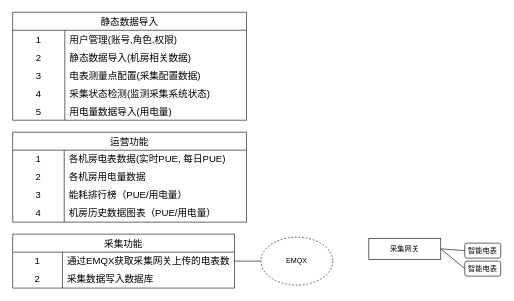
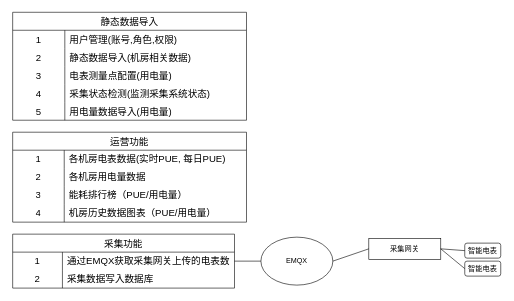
  <mxCell id="0" />
  <mxCell id="1" parent="0" />
  <mxCell id="2" value="静态数据导入" style="shape=table;startSize=30;container=1;collapsible=0;childLayout=tableLayout;fixedRows=1;rowLines=0;fontStyle=0;strokeColor=default;fontSize=16;" parent="1" vertex="1"><mxGeometry y="20" width="390" height="180" as="geometry" x="20" /></mxCell>
  <mxCell id="3" value="" style="shape=tableRow;horizontal=0;startSize=0;swimlaneHead=0;swimlaneBody=0;top=0;left=0;bottom=0;right=0;collapsible=0;dropTarget=0;fillColor=none;points=[[0,0.5],[1,0.5]];portConstraint=eastwest;strokeColor=inherit;fontSize=16;" parent="2" vertex="1"><mxGeometry y="30" width="390" height="30" as="geometry" /></mxCell>
  <mxCell id="4" value="1" style="shape=partialRectangle;html=1;whiteSpace=wrap;connectable=0;fillColor=none;top=0;left=0;bottom=0;right=0;overflow=hidden;pointerEvents=1;strokeColor=inherit;fontSize=16;" parent="3" vertex="1"><mxGeometry width="87" height="30" as="geometry"><mxRectangle width="87" height="30" as="alternateBounds" /></mxGeometry></mxCell>
  <mxCell id="5" value="用户管理(账号,角色,权限)" style="shape=partialRectangle;html=1;whiteSpace=wrap;connectable=0;fillColor=none;top=0;left=0;bottom=0;right=0;align=left;spacingLeft=6;overflow=hidden;strokeColor=inherit;fontSize=16;" parent="3" vertex="1"><mxGeometry x="87" width="303" height="30" as="geometry"><mxRectangle width="303" height="30" as="alternateBounds" /></mxGeometry></mxCell>
  <mxCell id="6" value="" style="shape=tableRow;horizontal=0;startSize=0;swimlaneHead=0;swimlaneBody=0;top=0;left=0;bottom=0;right=0;collapsible=0;dropTarget=0;fillColor=none;points=[[0,0.5],[1,0.5]];portConstraint=eastwest;strokeColor=inherit;fontSize=16;" parent="2" vertex="1"><mxGeometry y="60" width="390" height="30" as="geometry" /></mxCell>
  <mxCell id="7" value="2" style="shape=partialRectangle;html=1;whiteSpace=wrap;connectable=0;fillColor=none;top=0;left=0;bottom=0;right=0;overflow=hidden;strokeColor=inherit;fontSize=16;" parent="6" vertex="1"><mxGeometry width="87" height="30" as="geometry"><mxRectangle width="87" height="30" as="alternateBounds" /></mxGeometry></mxCell>
  <mxCell id="8" value="静态数据导入(机房相关数据)" style="shape=partialRectangle;html=1;whiteSpace=wrap;connectable=0;fillColor=none;top=0;left=0;bottom=0;right=0;align=left;spacingLeft=6;overflow=hidden;strokeColor=inherit;fontSize=16;" parent="6" vertex="1"><mxGeometry x="87" width="303" height="30" as="geometry"><mxRectangle width="303" height="30" as="alternateBounds" /></mxGeometry></mxCell>
  <mxCell id="9" value="" style="shape=tableRow;horizontal=0;startSize=0;swimlaneHead=0;swimlaneBody=0;top=0;left=0;bottom=0;right=0;collapsible=0;dropTarget=0;fillColor=none;points=[[0,0.5],[1,0.5]];portConstraint=eastwest;strokeColor=inherit;fontSize=16;" parent="2" vertex="1"><mxGeometry y="90" width="390" height="30" as="geometry" /></mxCell>
  <mxCell id="10" value="3" style="shape=partialRectangle;html=1;whiteSpace=wrap;connectable=0;fillColor=none;top=0;left=0;bottom=0;right=0;overflow=hidden;strokeColor=inherit;fontSize=16;" parent="9" vertex="1"><mxGeometry width="87" height="30" as="geometry"><mxRectangle width="87" height="30" as="alternateBounds" /></mxGeometry></mxCell>
- <mxCell id="11" value="电表测量点配置(采集配置数据)" style="shape=partialRectangle;html=1;whiteSpace=wrap;connectable=0;fillColor=none;top=0;left=0;bottom=0;right=0;align=left;spacingLeft=6;overflow=hidden;strokeColor=inherit;fontSize=16;" parent="9" vertex="1"><mxGeometry x="87" width="303" height="30" as="geometry"><mxRectangle width="303" height="30" as="alternateBounds" /></mxGeometry></mxCell>
+ <mxCell id="11" value="电表测量点配置(用电量)" style="shape=partialRectangle;html=1;whiteSpace=wrap;connectable=0;fillColor=none;top=0;left=0;bottom=0;right=0;align=left;spacingLeft=6;overflow=hidden;strokeColor=inherit;fontSize=16;" parent="9" vertex="1"><mxGeometry x="87" width="303" height="30" as="geometry"><mxRectangle width="303" height="30" as="alternateBounds" /></mxGeometry></mxCell>
  <mxCell id="12" style="shape=tableRow;horizontal=0;startSize=0;swimlaneHead=0;swimlaneBody=0;top=0;left=0;bottom=0;right=0;collapsible=0;dropTarget=0;fillColor=none;points=[[0,0.5],[1,0.5]];portConstraint=eastwest;strokeColor=inherit;fontSize=16;" parent="2" vertex="1"><mxGeometry y="120" width="390" height="30" as="geometry" /></mxCell>
  <mxCell id="13" value="4" style="shape=partialRectangle;html=1;whiteSpace=wrap;connectable=0;fillColor=none;top=0;left=0;bottom=0;right=0;overflow=hidden;strokeColor=inherit;fontSize=16;" parent="12" vertex="1"><mxGeometry width="87" height="30" as="geometry"><mxRectangle width="87" height="30" as="alternateBounds" /></mxGeometry></mxCell>
  <mxCell id="14" value="采集状态检测(监测采集系统状态)" style="shape=partialRectangle;html=1;whiteSpace=wrap;connectable=0;fillColor=none;top=0;left=0;bottom=0;right=0;align=left;spacingLeft=6;overflow=hidden;strokeColor=inherit;fontSize=16;" parent="12" vertex="1"><mxGeometry x="87" width="303" height="30" as="geometry"><mxRectangle width="303" height="30" as="alternateBounds" /></mxGeometry></mxCell>
  <mxCell id="15" style="shape=tableRow;horizontal=0;startSize=0;swimlaneHead=0;swimlaneBody=0;top=0;left=0;bottom=0;right=0;collapsible=0;dropTarget=0;fillColor=none;points=[[0,0.5],[1,0.5]];portConstraint=eastwest;strokeColor=inherit;fontSize=16;" parent="2" vertex="1"><mxGeometry y="150" width="390" height="30" as="geometry" /></mxCell>
  <mxCell id="16" value="5" style="shape=partialRectangle;html=1;whiteSpace=wrap;connectable=0;fillColor=none;top=0;left=0;bottom=0;right=0;overflow=hidden;strokeColor=inherit;fontSize=16;" parent="15" vertex="1"><mxGeometry width="87" height="30" as="geometry"><mxRectangle width="87" height="30" as="alternateBounds" /></mxGeometry></mxCell>
  <mxCell id="17" value="用电量数据导入(用电量)" style="shape=partialRectangle;html=1;whiteSpace=wrap;connectable=0;fillColor=none;top=0;left=0;bottom=0;right=0;align=left;spacingLeft=6;overflow=hidden;strokeColor=inherit;fontSize=16;" parent="15" vertex="1"><mxGeometry x="87" width="303" height="30" as="geometry"><mxRectangle width="303" height="30" as="alternateBounds" /></mxGeometry></mxCell>
  <mxCell id="18" value="运营功能" style="shape=table;startSize=30;container=1;collapsible=0;childLayout=tableLayout;fixedRows=1;rowLines=0;fontStyle=0;strokeColor=default;fontSize=16;" parent="1" vertex="1"><mxGeometry y="220" width="390" height="150" as="geometry" x="20" /></mxCell>
  <mxCell id="19" value="" style="shape=tableRow;horizontal=0;startSize=0;swimlaneHead=0;swimlaneBody=0;top=0;left=0;bottom=0;right=0;collapsible=0;dropTarget=0;fillColor=none;points=[[0,0.5],[1,0.5]];portConstraint=eastwest;strokeColor=inherit;fontSize=16;" parent="18" vertex="1"><mxGeometry y="30" width="390" height="30" as="geometry" /></mxCell>
  <mxCell id="20" value="1" style="shape=partialRectangle;html=1;whiteSpace=wrap;connectable=0;fillColor=none;top=0;left=0;bottom=0;right=0;overflow=hidden;pointerEvents=1;strokeColor=inherit;fontSize=16;" parent="19" vertex="1"><mxGeometry width="86" height="30" as="geometry"><mxRectangle width="86" height="30" as="alternateBounds" /></mxGeometry></mxCell>
  <mxCell id="21" value="各机房电表数据(实时PUE, 每日PUE)" style="shape=partialRectangle;html=1;whiteSpace=wrap;connectable=0;fillColor=none;top=0;left=0;bottom=0;right=0;align=left;spacingLeft=6;overflow=hidden;strokeColor=inherit;fontSize=16;" parent="19" vertex="1"><mxGeometry x="86" width="304" height="30" as="geometry"><mxRectangle width="304" height="30" as="alternateBounds" /></mxGeometry></mxCell>
  <mxCell id="22" value="" style="shape=tableRow;horizontal=0;startSize=0;swimlaneHead=0;swimlaneBody=0;top=0;left=0;bottom=0;right=0;collapsible=0;dropTarget=0;fillColor=none;points=[[0,0.5],[1,0.5]];portConstraint=eastwest;strokeColor=inherit;fontSize=16;" parent="18" vertex="1"><mxGeometry y="60" width="390" height="30" as="geometry" /></mxCell>
  <mxCell id="23" value="2" style="shape=partialRectangle;html=1;whiteSpace=wrap;connectable=0;fillColor=none;top=0;left=0;bottom=0;right=0;overflow=hidden;strokeColor=inherit;fontSize=16;" parent="22" vertex="1"><mxGeometry width="86" height="30" as="geometry"><mxRectangle width="86" height="30" as="alternateBounds" /></mxGeometry></mxCell>
  <mxCell id="24" value="各机房用电量数据" style="shape=partialRectangle;html=1;whiteSpace=wrap;connectable=0;fillColor=none;top=0;left=0;bottom=0;right=0;align=left;spacingLeft=6;overflow=hidden;strokeColor=inherit;fontSize=16;" parent="22" vertex="1"><mxGeometry x="86" width="304" height="30" as="geometry"><mxRectangle width="304" height="30" as="alternateBounds" /></mxGeometry></mxCell>
  <mxCell id="25" value="" style="shape=tableRow;horizontal=0;startSize=0;swimlaneHead=0;swimlaneBody=0;top=0;left=0;bottom=0;right=0;collapsible=0;dropTarget=0;fillColor=none;points=[[0,0.5],[1,0.5]];portConstraint=eastwest;strokeColor=inherit;fontSize=16;" parent="18" vertex="1"><mxGeometry y="90" width="390" height="30" as="geometry" /></mxCell>
  <mxCell id="26" value="3" style="shape=partialRectangle;html=1;whiteSpace=wrap;connectable=0;fillColor=none;top=0;left=0;bottom=0;right=0;overflow=hidden;strokeColor=inherit;fontSize=16;" parent="25" vertex="1"><mxGeometry width="86" height="30" as="geometry"><mxRectangle width="86" height="30" as="alternateBounds" /></mxGeometry></mxCell>
  <mxCell id="27" value="能耗排行榜（PUE/用电量）" style="shape=partialRectangle;html=1;whiteSpace=wrap;connectable=0;fillColor=none;top=0;left=0;bottom=0;right=0;align=left;spacingLeft=6;overflow=hidden;strokeColor=inherit;fontSize=16;" parent="25" vertex="1"><mxGeometry x="86" width="304" height="30" as="geometry"><mxRectangle width="304" height="30" as="alternateBounds" /></mxGeometry></mxCell>
  <mxCell id="28" style="shape=tableRow;horizontal=0;startSize=0;swimlaneHead=0;swimlaneBody=0;top=0;left=0;bottom=0;right=0;collapsible=0;dropTarget=0;fillColor=none;points=[[0,0.5],[1,0.5]];portConstraint=eastwest;strokeColor=inherit;fontSize=16;" parent="18" vertex="1"><mxGeometry y="120" width="390" height="30" as="geometry" /></mxCell>
  <mxCell id="29" value="4" style="shape=partialRectangle;html=1;whiteSpace=wrap;connectable=0;fillColor=none;top=0;left=0;bottom=0;right=0;overflow=hidden;strokeColor=inherit;fontSize=16;" parent="28" vertex="1"><mxGeometry width="86" height="30" as="geometry"><mxRectangle width="86" height="30" as="alternateBounds" /></mxGeometry></mxCell>
  <mxCell id="30" value="机房历史数据图表（PUE/用电量）" style="shape=partialRectangle;html=1;whiteSpace=wrap;connectable=0;fillColor=none;top=0;left=0;bottom=0;right=0;align=left;spacingLeft=6;overflow=hidden;strokeColor=inherit;fontSize=16;" parent="28" vertex="1"><mxGeometry x="86" width="304" height="30" as="geometry"><mxRectangle width="304" height="30" as="alternateBounds" /></mxGeometry></mxCell>
  <mxCell id="31" value="采集功能" style="shape=table;startSize=30;container=1;collapsible=0;childLayout=tableLayout;fixedRows=1;rowLines=0;fontStyle=0;strokeColor=default;fontSize=16;" parent="1" vertex="1"><mxGeometry y="390" width="370" height="90" as="geometry" x="20" /></mxCell>
  <mxCell id="32" value="" style="shape=tableRow;horizontal=0;startSize=0;swimlaneHead=0;swimlaneBody=0;top=0;left=0;bottom=0;right=0;collapsible=0;dropTarget=0;fillColor=none;points=[[0,0.5],[1,0.5]];portConstraint=eastwest;strokeColor=inherit;fontSize=16;" parent="31" vertex="1"><mxGeometry y="30" width="370" height="30" as="geometry" /></mxCell>
  <mxCell id="33" value="1" style="shape=partialRectangle;html=1;whiteSpace=wrap;connectable=0;fillColor=none;top=0;left=0;bottom=0;right=0;overflow=hidden;pointerEvents=1;strokeColor=inherit;fontSize=16;" parent="32" vertex="1"><mxGeometry width="83" height="30" as="geometry"><mxRectangle width="83" height="30" as="alternateBounds" /></mxGeometry></mxCell>
  <mxCell id="34" value="通过EMQX获取采集网关上传的电表数" style="shape=partialRectangle;html=1;whiteSpace=wrap;connectable=0;fillColor=none;top=0;left=0;bottom=0;right=0;align=left;spacingLeft=6;overflow=hidden;strokeColor=inherit;fontSize=16;" parent="32" vertex="1"><mxGeometry x="83" width="287" height="30" as="geometry"><mxRectangle width="287" height="30" as="alternateBounds" /></mxGeometry></mxCell>
  <mxCell id="35" value="" style="shape=tableRow;horizontal=0;startSize=0;swimlaneHead=0;swimlaneBody=0;top=0;left=0;bottom=0;right=0;collapsible=0;dropTarget=0;fillColor=none;points=[[0,0.5],[1,0.5]];portConstraint=eastwest;strokeColor=inherit;fontSize=16;" parent="31" vertex="1"><mxGeometry y="60" width="370" height="30" as="geometry" /></mxCell>
  <mxCell id="36" value="2" style="shape=partialRectangle;html=1;whiteSpace=wrap;connectable=0;fillColor=none;top=0;left=0;bottom=0;right=0;overflow=hidden;strokeColor=inherit;fontSize=16;" parent="35" vertex="1"><mxGeometry width="83" height="30" as="geometry"><mxRectangle width="83" height="30" as="alternateBounds" /></mxGeometry></mxCell>
  <mxCell id="37" value="采集数据写入数据库" style="shape=partialRectangle;html=1;whiteSpace=wrap;connectable=0;fillColor=none;top=0;left=0;bottom=0;right=0;align=left;spacingLeft=6;overflow=hidden;strokeColor=inherit;fontSize=16;" parent="35" vertex="1"><mxGeometry x="83" width="287" height="30" as="geometry"><mxRectangle width="287" height="30" as="alternateBounds" /></mxGeometry></mxCell>
- <mxCell id="38" value="EMQX" style="ellipse;whiteSpace=wrap;html=1;dashed=1;" parent="1" vertex="1"><mxGeometry x="434" y="395" width="120" height="80" as="geometry" /></mxCell>
+ <mxCell id="38" value="EMQX" style="ellipse;whiteSpace=wrap;html=1;" parent="1" vertex="1"><mxGeometry x="434" y="395" width="120" height="80" as="geometry" /></mxCell>
  <mxCell id="39" value="采集网关" style="rounded=0;whiteSpace=wrap;html=1;" parent="1" vertex="1"><mxGeometry x="614" y="397" width="120" height="35" as="geometry" /></mxCell>
  <mxCell id="40" value="智能电表" style="rounded=1;whiteSpace=wrap;html=1;" parent="1" vertex="1"><mxGeometry x="774" y="405" width="60" height="25" as="geometry" /></mxCell>
  <mxCell id="41" value="智能电表" style="rounded=1;whiteSpace=wrap;html=1;" parent="1" vertex="1"><mxGeometry x="774" y="435" width="60" height="25" as="geometry" /></mxCell>
  <mxCell id="42" value="" style="endArrow=none;html=1;rounded=0;exitX=1;exitY=0.5;exitDx=0;exitDy=0;entryX=0;entryY=0.5;entryDx=0;entryDy=0;" parent="1" source="39" target="40" edge="1"><mxGeometry width="50" height="50" relative="1" as="geometry"><mxPoint x="744" y="370" as="sourcePoint" /><mxPoint x="794" y="320" as="targetPoint" /></mxGeometry></mxCell>
  <mxCell id="43" value="" style="endArrow=none;html=1;rounded=0;exitX=1;exitY=0.5;exitDx=0;exitDy=0;entryX=0;entryY=0.5;entryDx=0;entryDy=0;" parent="1" source="39" target="41" edge="1"><mxGeometry width="50" height="50" relative="1" as="geometry"><mxPoint x="764" y="540" as="sourcePoint" /><mxPoint x="814" y="490" as="targetPoint" /></mxGeometry></mxCell>
+ <mxCell id="44" value="" style="endArrow=none;html=1;rounded=0;exitX=1;exitY=0.5;exitDx=0;exitDy=0;entryX=0;entryY=0.5;entryDx=0;entryDy=0;" parent="1" source="38" target="39" edge="1"><mxGeometry width="50" height="50" relative="1" as="geometry"><mxPoint x="554" y="560" as="sourcePoint" /><mxPoint x="604" y="510" as="targetPoint" /></mxGeometry></mxCell>
  <mxCell id="45" value="" style="endArrow=none;html=1;rounded=0;exitX=1;exitY=0.5;exitDx=0;exitDy=0;entryX=0;entryY=0.5;entryDx=0;entryDy=0;" parent="1" source="32" target="38" edge="1"><mxGeometry width="50" height="50" relative="1" as="geometry"><mxPoint x="410" y="550" as="sourcePoint" /><mxPoint x="460" y="500" as="targetPoint" /></mxGeometry></mxCell>
